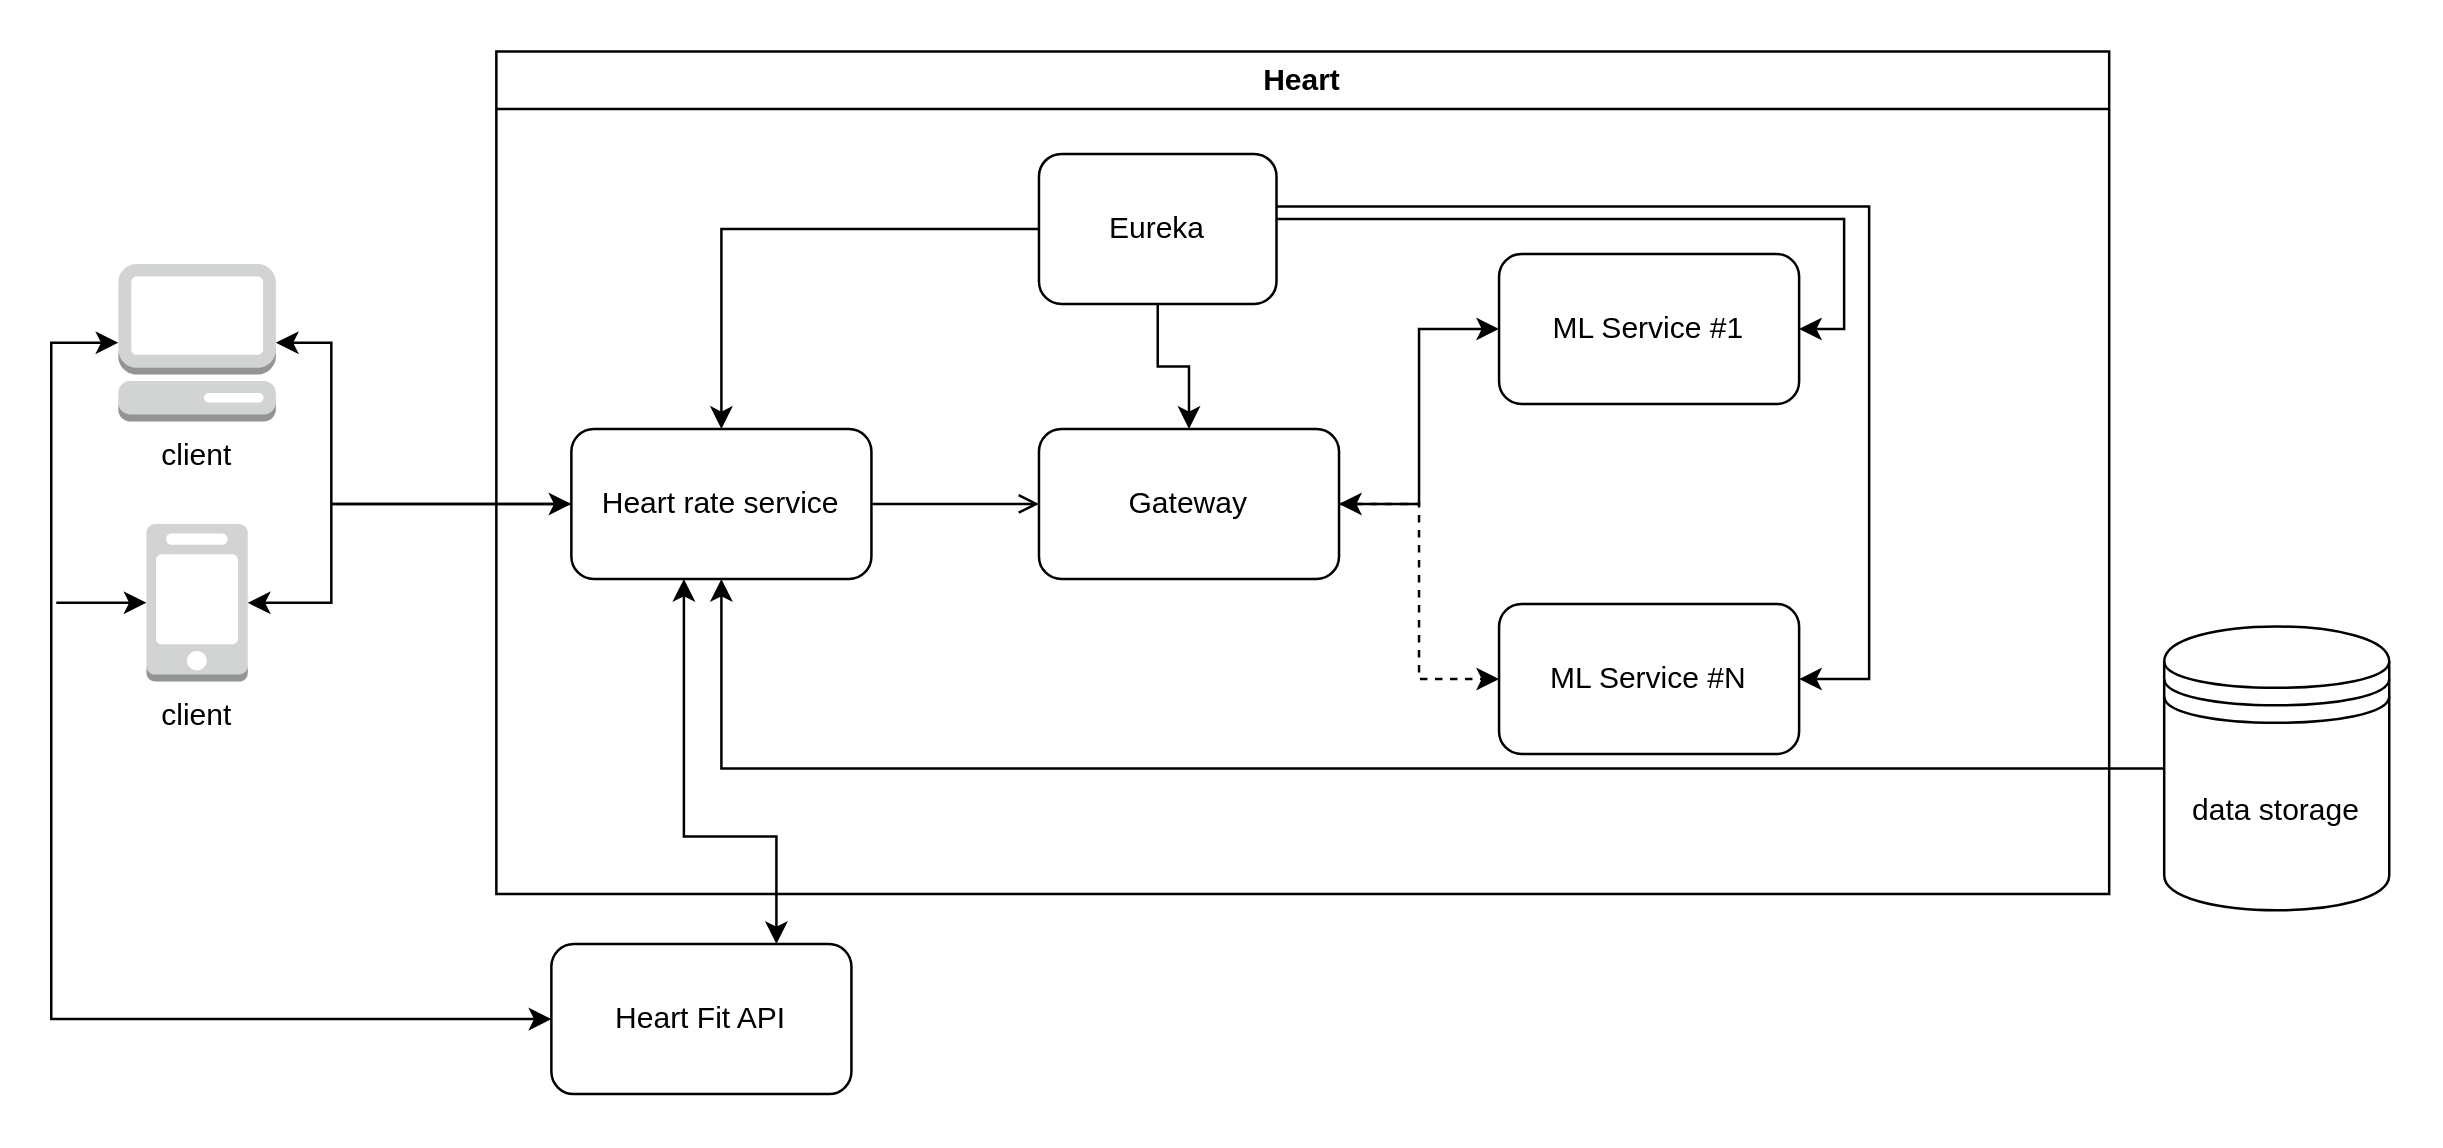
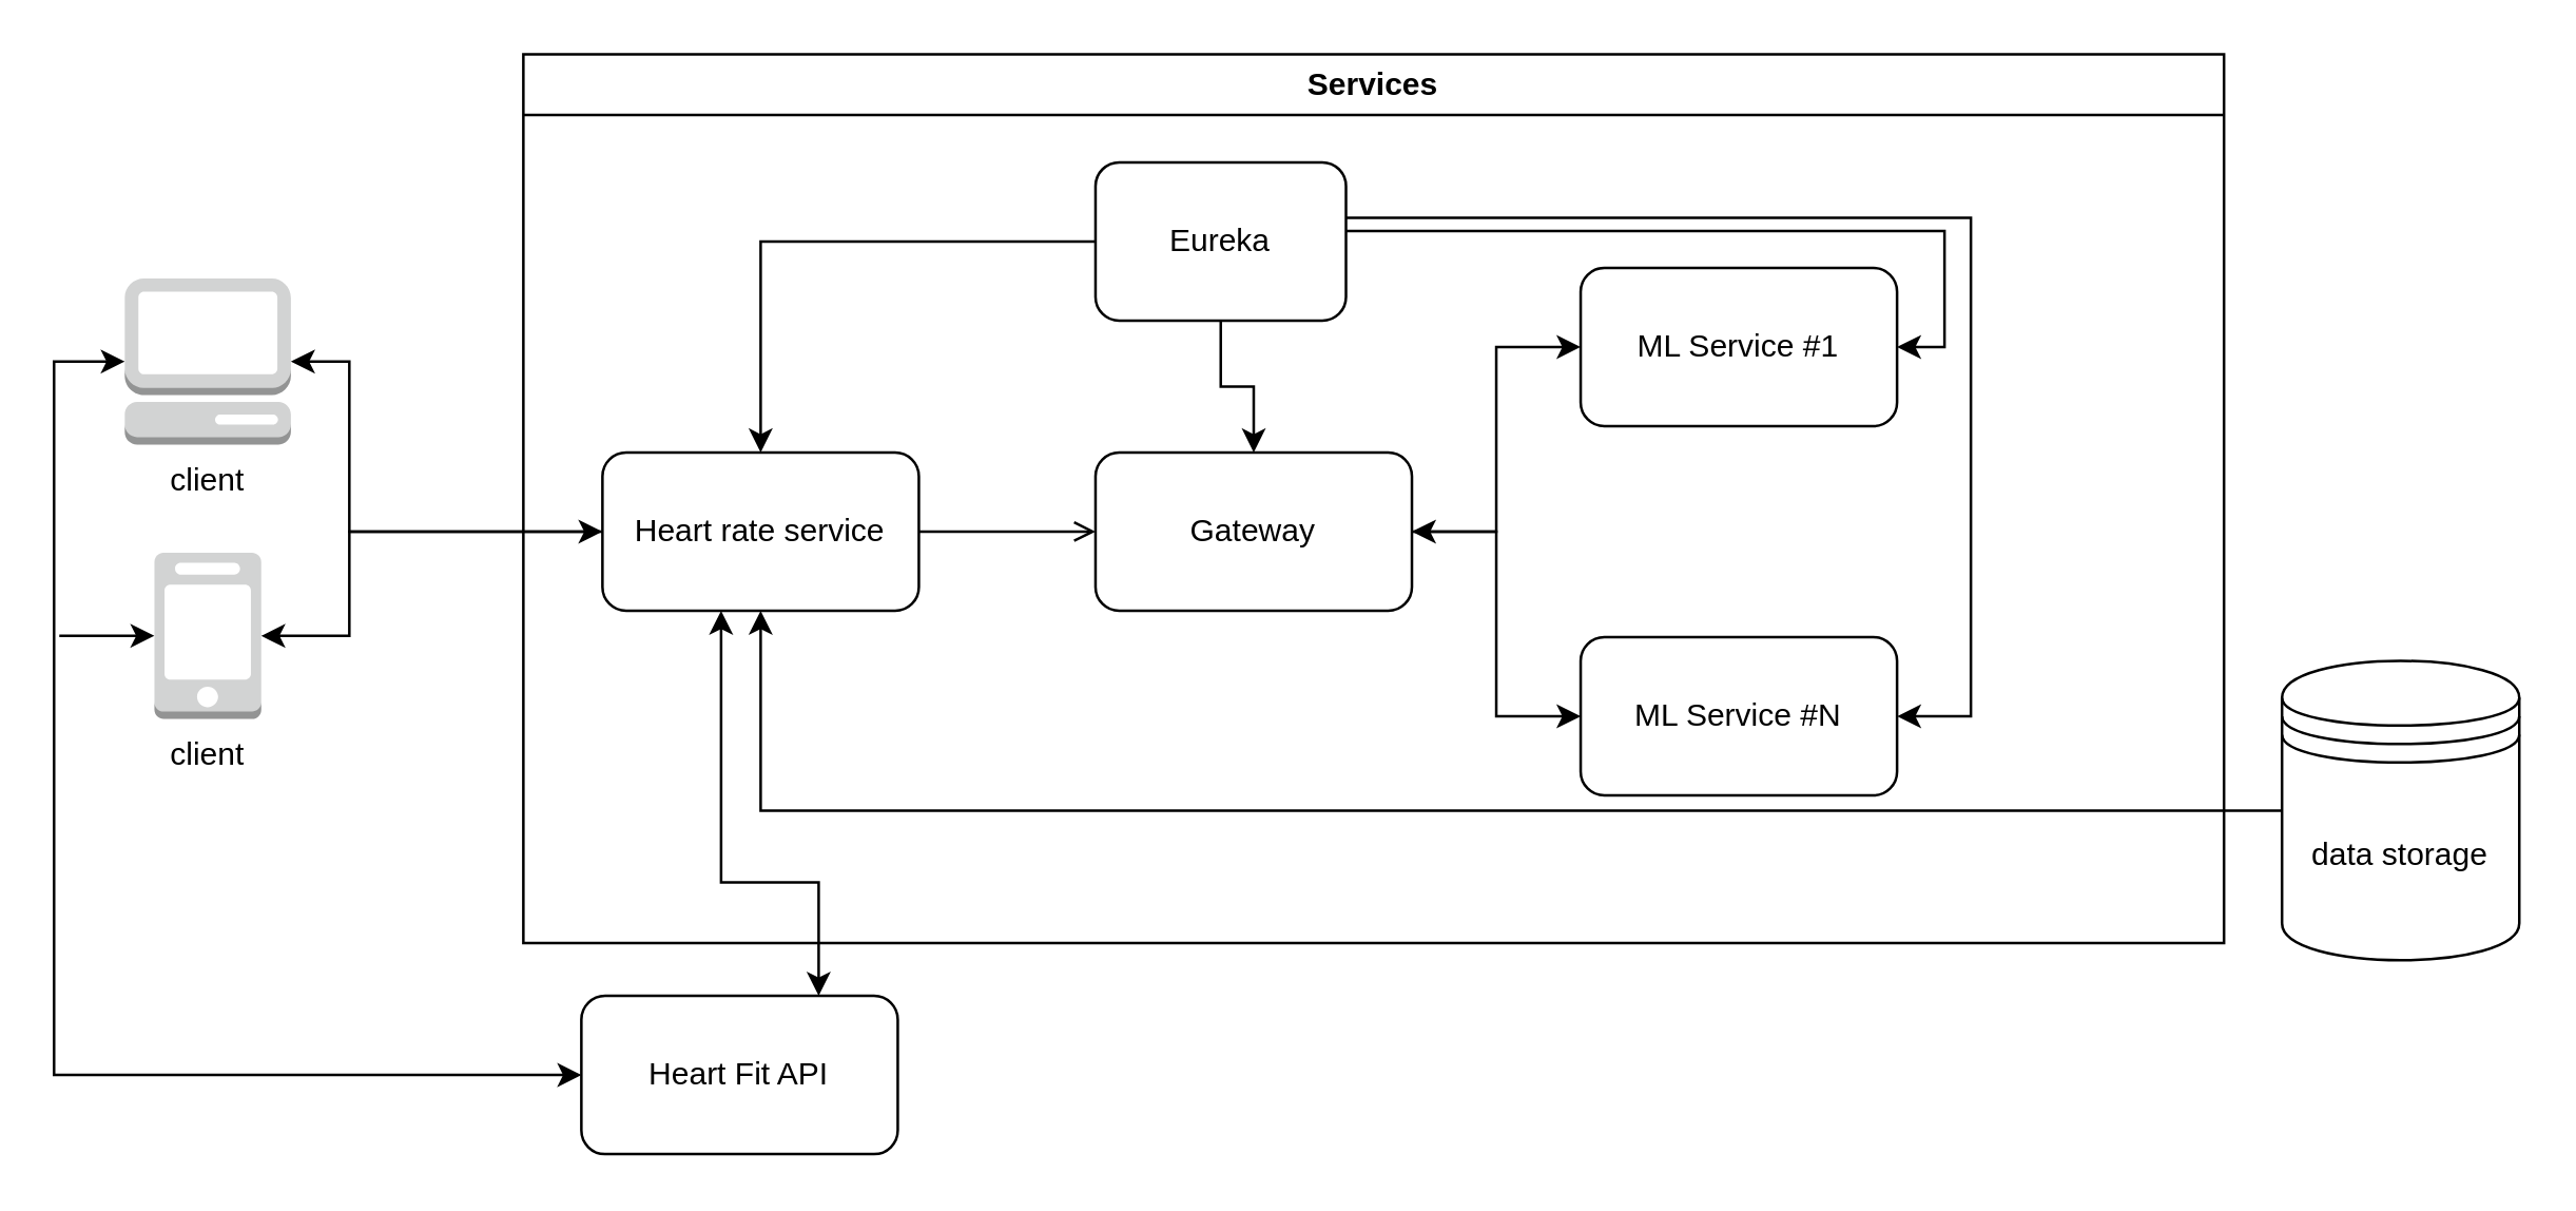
  <mxCell id="0" />
  <mxCell id="1" parent="0" />
  <mxCell id="2" style="edgeStyle=orthogonalEdgeStyle;rounded=0;orthogonalLoop=1;jettySize=auto;html=1;entryX=0;entryY=0.5;entryDx=0;entryDy=0;startArrow=classic;startFill=1;" parent="1" source="4" target="11" edge="1"><mxGeometry relative="1" as="geometry"><Array as="points"><mxPoint x="132" y="137" /><mxPoint x="132" y="201" /></Array></mxGeometry></mxCell>
  <mxCell id="3" style="edgeStyle=orthogonalEdgeStyle;rounded=0;orthogonalLoop=1;jettySize=auto;html=1;entryX=0;entryY=0.5;entryDx=0;entryDy=0;startArrow=classic;startFill=1;" parent="1" source="4" target="8" edge="1"><mxGeometry relative="1" as="geometry"><Array as="points"><mxPoint x="20" y="137" /><mxPoint x="20" y="407" /></Array></mxGeometry></mxCell>
  <mxCell id="4" value="client" style="outlineConnect=0;dashed=0;verticalLabelPosition=bottom;verticalAlign=top;align=center;html=1;shape=mxgraph.aws3.management_console;fillColor=#D2D3D3;gradientColor=none;" parent="1" vertex="1"><mxGeometry x="46.83" y="105" width="63" height="63" as="geometry" /></mxCell>
  <mxCell id="5" style="edgeStyle=orthogonalEdgeStyle;rounded=0;orthogonalLoop=1;jettySize=auto;html=1;entryX=0;entryY=0.5;entryDx=0;entryDy=0;startArrow=classic;startFill=1;endArrow=none;endFill=0;" parent="1" source="7" target="11" edge="1"><mxGeometry relative="1" as="geometry"><Array as="points"><mxPoint x="132" y="241" /><mxPoint x="132" y="201" /></Array></mxGeometry></mxCell>
  <mxCell id="6" style="edgeStyle=orthogonalEdgeStyle;rounded=0;orthogonalLoop=1;jettySize=auto;html=1;endArrow=none;endFill=0;startArrow=classic;startFill=1;" parent="1" source="7" edge="1"><mxGeometry relative="1" as="geometry"><mxPoint x="21.997" y="240.5" as="targetPoint" /></mxGeometry></mxCell>
  <mxCell id="7" value="client&lt;br&gt;" style="outlineConnect=0;dashed=0;verticalLabelPosition=bottom;verticalAlign=top;align=center;html=1;shape=mxgraph.aws3.mobile_client;fillColor=#D2D3D3;gradientColor=none;" parent="1" vertex="1"><mxGeometry x="58.08" y="209" width="40.5" height="63" as="geometry" /></mxCell>
  <mxCell id="8" value="Heart Fit API" style="rounded=1;whiteSpace=wrap;html=1;" parent="1" vertex="1"><mxGeometry x="220" y="377" width="120" height="60" as="geometry" /></mxCell>
- <mxCell id="9" value="Heart" style="swimlane;whiteSpace=wrap;html=1;" parent="1" vertex="1"><mxGeometry x="198" y="20" width="645" height="337" as="geometry"><mxRectangle x="285" y="313" width="84" height="26" as="alternateBounds" /></mxGeometry></mxCell>
+ <mxCell id="9" value="Services" style="swimlane;whiteSpace=wrap;html=1;" parent="1" vertex="1"><mxGeometry x="198" y="20" width="645" height="337" as="geometry"><mxRectangle x="285" y="313" width="84" height="26" as="alternateBounds" /></mxGeometry></mxCell>
  <mxCell id="10" style="edgeStyle=orthogonalEdgeStyle;rounded=0;orthogonalLoop=1;jettySize=auto;html=1;endArrow=open;" parent="9" source="11" target="14" edge="1"><mxGeometry relative="1" as="geometry" /></mxCell>
  <mxCell id="11" value="Heart rate service" style="rounded=1;whiteSpace=wrap;html=1;" parent="9" vertex="1"><mxGeometry x="30" y="151" width="120" height="60" as="geometry" /></mxCell>
  <mxCell id="12" style="edgeStyle=orthogonalEdgeStyle;rounded=0;orthogonalLoop=1;jettySize=auto;html=1;entryX=0;entryY=0.5;entryDx=0;entryDy=0;" parent="9" source="14" target="15" edge="1"><mxGeometry relative="1" as="geometry" /></mxCell>
- <mxCell id="13" style="edgeStyle=orthogonalEdgeStyle;rounded=0;orthogonalLoop=1;jettySize=auto;html=1;entryX=0;entryY=0.5;entryDx=0;entryDy=0;startArrow=classic;startFill=1;dashed=1;" parent="9" source="14" target="16" edge="1"><mxGeometry relative="1" as="geometry" /></mxCell>
+ <mxCell id="13" style="edgeStyle=orthogonalEdgeStyle;rounded=0;orthogonalLoop=1;jettySize=auto;html=1;entryX=0;entryY=0.5;entryDx=0;entryDy=0;startArrow=classic;startFill=1;" parent="9" source="14" target="16" edge="1"><mxGeometry relative="1" as="geometry" /></mxCell>
  <mxCell id="14" value="Gateway" style="rounded=1;whiteSpace=wrap;html=1;" parent="9" vertex="1"><mxGeometry x="217" y="151" width="120" height="60" as="geometry" /></mxCell>
  <mxCell id="15" value="ML Service #1" style="rounded=1;whiteSpace=wrap;html=1;" parent="9" vertex="1"><mxGeometry x="401" y="81" width="120" height="60" as="geometry" /></mxCell>
  <mxCell id="16" value="ML Service #N" style="rounded=1;whiteSpace=wrap;html=1;" parent="9" vertex="1"><mxGeometry x="401" y="221" width="120" height="60" as="geometry" /></mxCell>
  <mxCell id="17" style="edgeStyle=orthogonalEdgeStyle;rounded=0;orthogonalLoop=1;jettySize=auto;html=1;entryX=1;entryY=0.5;entryDx=0;entryDy=0;" parent="9" source="21" target="15" edge="1"><mxGeometry relative="1" as="geometry"><Array as="points"><mxPoint x="539" y="67" /><mxPoint x="539" y="111" /></Array></mxGeometry></mxCell>
  <mxCell id="18" style="edgeStyle=orthogonalEdgeStyle;rounded=0;orthogonalLoop=1;jettySize=auto;html=1;entryX=1;entryY=0.5;entryDx=0;entryDy=0;" parent="9" source="21" target="16" edge="1"><mxGeometry relative="1" as="geometry"><Array as="points"><mxPoint x="549" y="62" /><mxPoint x="549" y="251" /></Array></mxGeometry></mxCell>
  <mxCell id="19" style="edgeStyle=orthogonalEdgeStyle;rounded=0;orthogonalLoop=1;jettySize=auto;html=1;entryX=0.5;entryY=0;entryDx=0;entryDy=0;" parent="9" source="21" target="11" edge="1"><mxGeometry relative="1" as="geometry" /></mxCell>
  <mxCell id="20" style="edgeStyle=orthogonalEdgeStyle;rounded=0;orthogonalLoop=1;jettySize=auto;html=1;entryX=0.5;entryY=0;entryDx=0;entryDy=0;" parent="9" source="21" target="14" edge="1"><mxGeometry relative="1" as="geometry" /></mxCell>
  <mxCell id="21" value="Eureka" style="rounded=1;whiteSpace=wrap;html=1;" parent="9" vertex="1"><mxGeometry x="217" y="41" width="95" height="60" as="geometry" /></mxCell>
  <mxCell id="22" value="" style="shape=image;html=1;verticalAlign=top;verticalLabelPosition=bottom;labelBackgroundColor=#ffffff;imageAspect=0;aspect=fixed;image=https://cdn0.iconfinder.com/data/icons/gcons-2/9/point1-128.png" parent="9" vertex="1"><mxGeometry x="456" y="198.5" width="10" height="10" as="geometry" /></mxCell>
  <mxCell id="23" value="" style="shape=image;html=1;verticalAlign=top;verticalLabelPosition=bottom;labelBackgroundColor=#ffffff;imageAspect=0;aspect=fixed;image=https://cdn0.iconfinder.com/data/icons/gcons-2/9/point1-128.png" parent="9" vertex="1"><mxGeometry x="456" y="176" width="10" height="10" as="geometry" /></mxCell>
  <mxCell id="24" value="" style="shape=image;html=1;verticalAlign=top;verticalLabelPosition=bottom;labelBackgroundColor=#ffffff;imageAspect=0;aspect=fixed;image=https://cdn0.iconfinder.com/data/icons/gcons-2/9/point1-128.png" parent="9" vertex="1"><mxGeometry x="456" y="156" width="10" height="10" as="geometry" /></mxCell>
  <mxCell id="25" value="data storage" style="shape=datastore;whiteSpace=wrap;html=1;" parent="1" vertex="1"><mxGeometry x="865" y="250" width="90" height="113.5" as="geometry" /></mxCell>
  <mxCell id="26" style="edgeStyle=orthogonalEdgeStyle;rounded=0;orthogonalLoop=1;jettySize=auto;html=1;entryX=0;entryY=0.5;entryDx=0;entryDy=0;startArrow=classic;startFill=1;endArrow=none;" parent="1" source="11" target="25" edge="1"><mxGeometry relative="1" as="geometry"><mxPoint x="854" y="306" as="targetPoint" /><Array as="points"><mxPoint x="288" y="307" /></Array></mxGeometry></mxCell>
  <mxCell id="27" style="edgeStyle=orthogonalEdgeStyle;rounded=0;orthogonalLoop=1;jettySize=auto;html=1;startArrow=classic;startFill=1;" parent="1" source="11" target="8" edge="1"><mxGeometry relative="1" as="geometry"><Array as="points"><mxPoint x="273" y="334" /><mxPoint x="310" y="334" /></Array></mxGeometry></mxCell>
